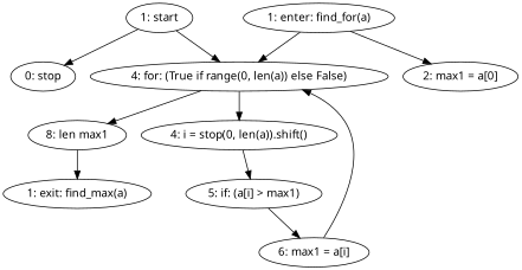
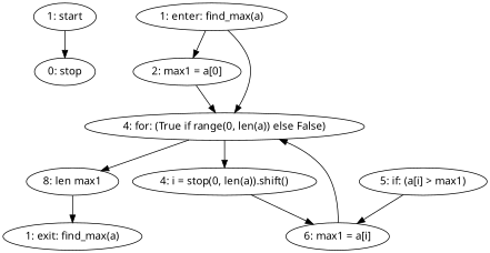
  strict digraph {
    fontname="Noto Sans"
    node [fontname="Noto Sans"]
    edge [fontname="Noto Sans"]
    n1 [label="1: start"]
    n2 [label="0: stop"]
-   n3 [label="1: enter: find_for(a)"]
+   n3 [label="1: enter: find_max(a)"]
    n4 [label="2: max1 = a[0]"]
    n5 [label="4: for: (True if range(0, len(a)) else False)"]
    n6 [label="8: len max1"]
    n7 [label="4: i = stop(0, len(a)).shift()"]
    n8 [label="1: exit: find_max(a)"]
    n9 [label="5: if: (a[i] > max1)"]
    n10 [label="6: max1 = a[i]"]
    n1 -> n2
    n3 -> n4
    n3 -> n5
-   n1 -> n5
+   n4 -> n5
    n5 -> n6
    n5 -> n7
    n6 -> n8
-   n7 -> n9
+   n7 -> n10
    n9 -> n10
    n10 -> n5
  }
